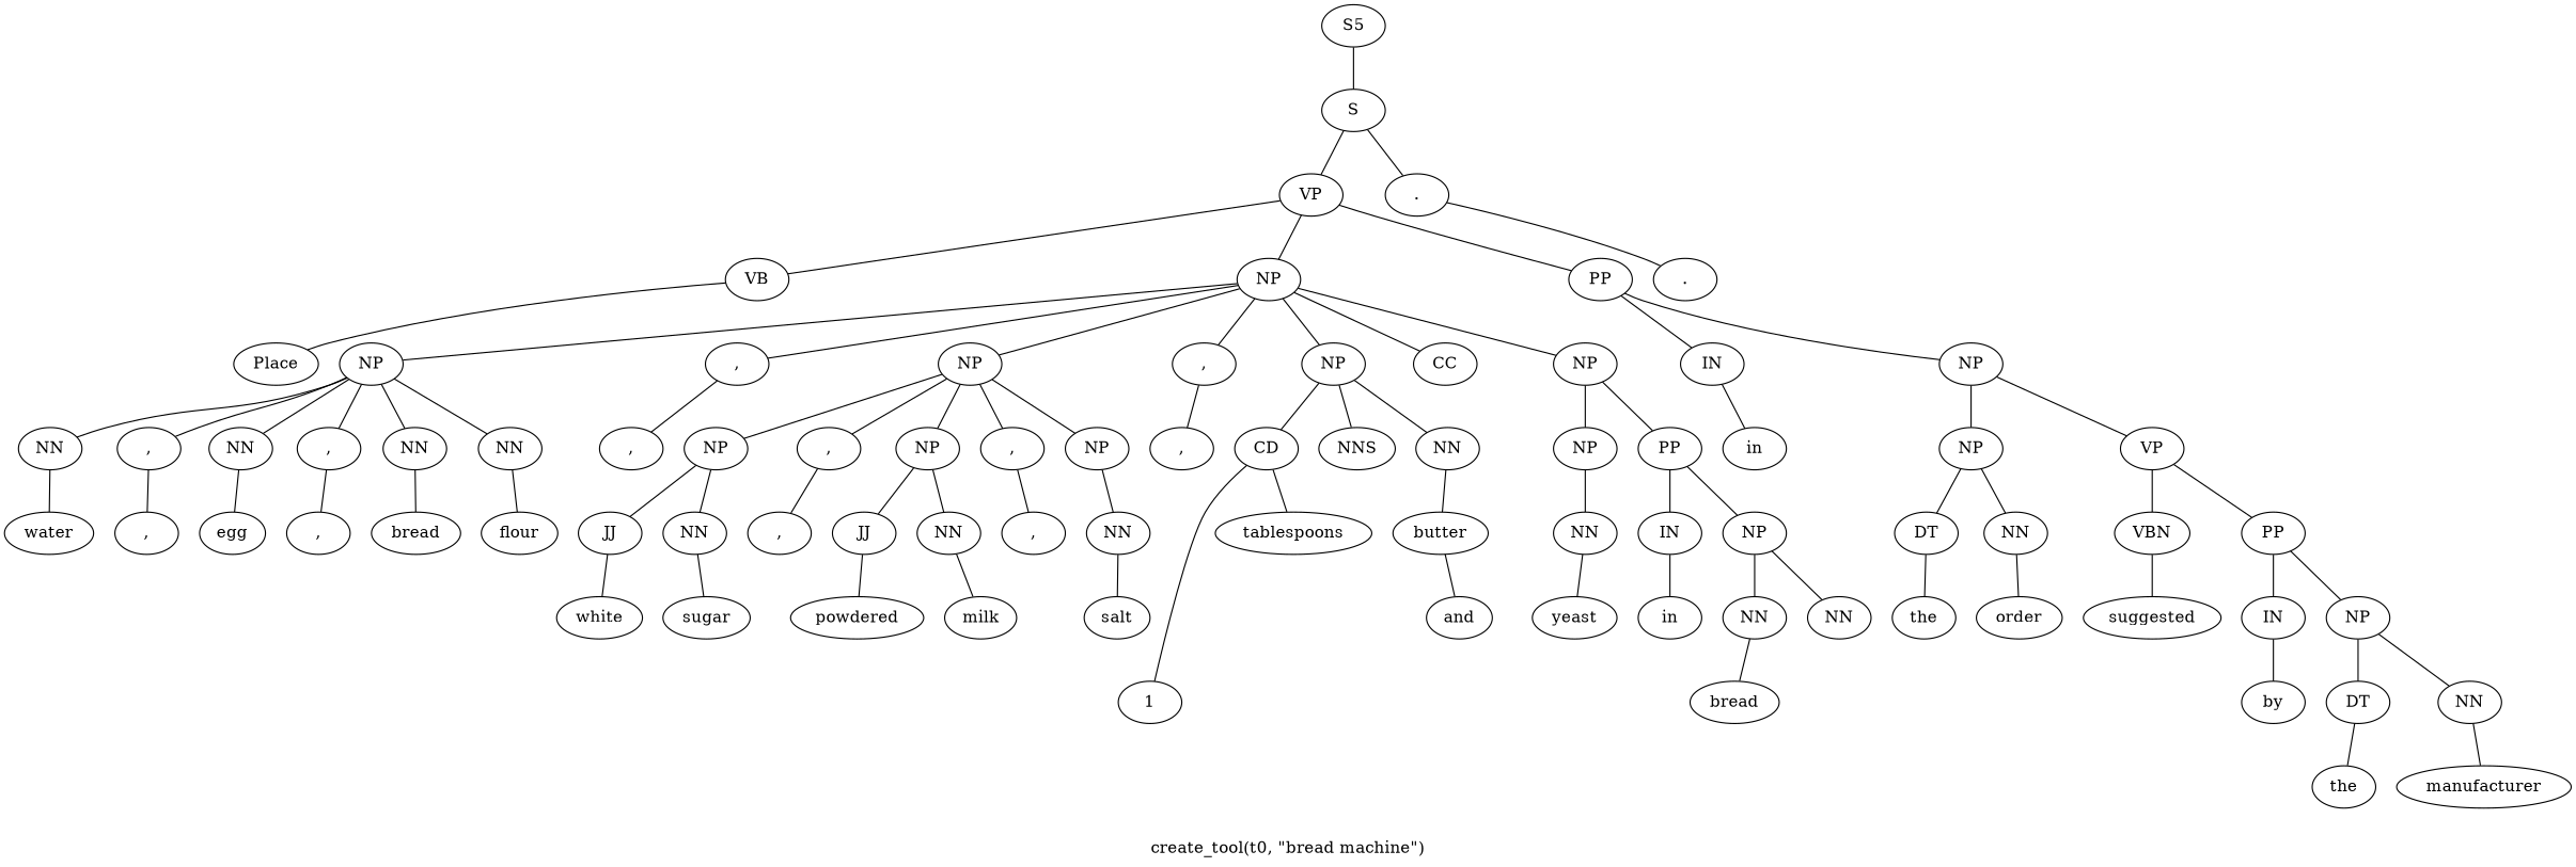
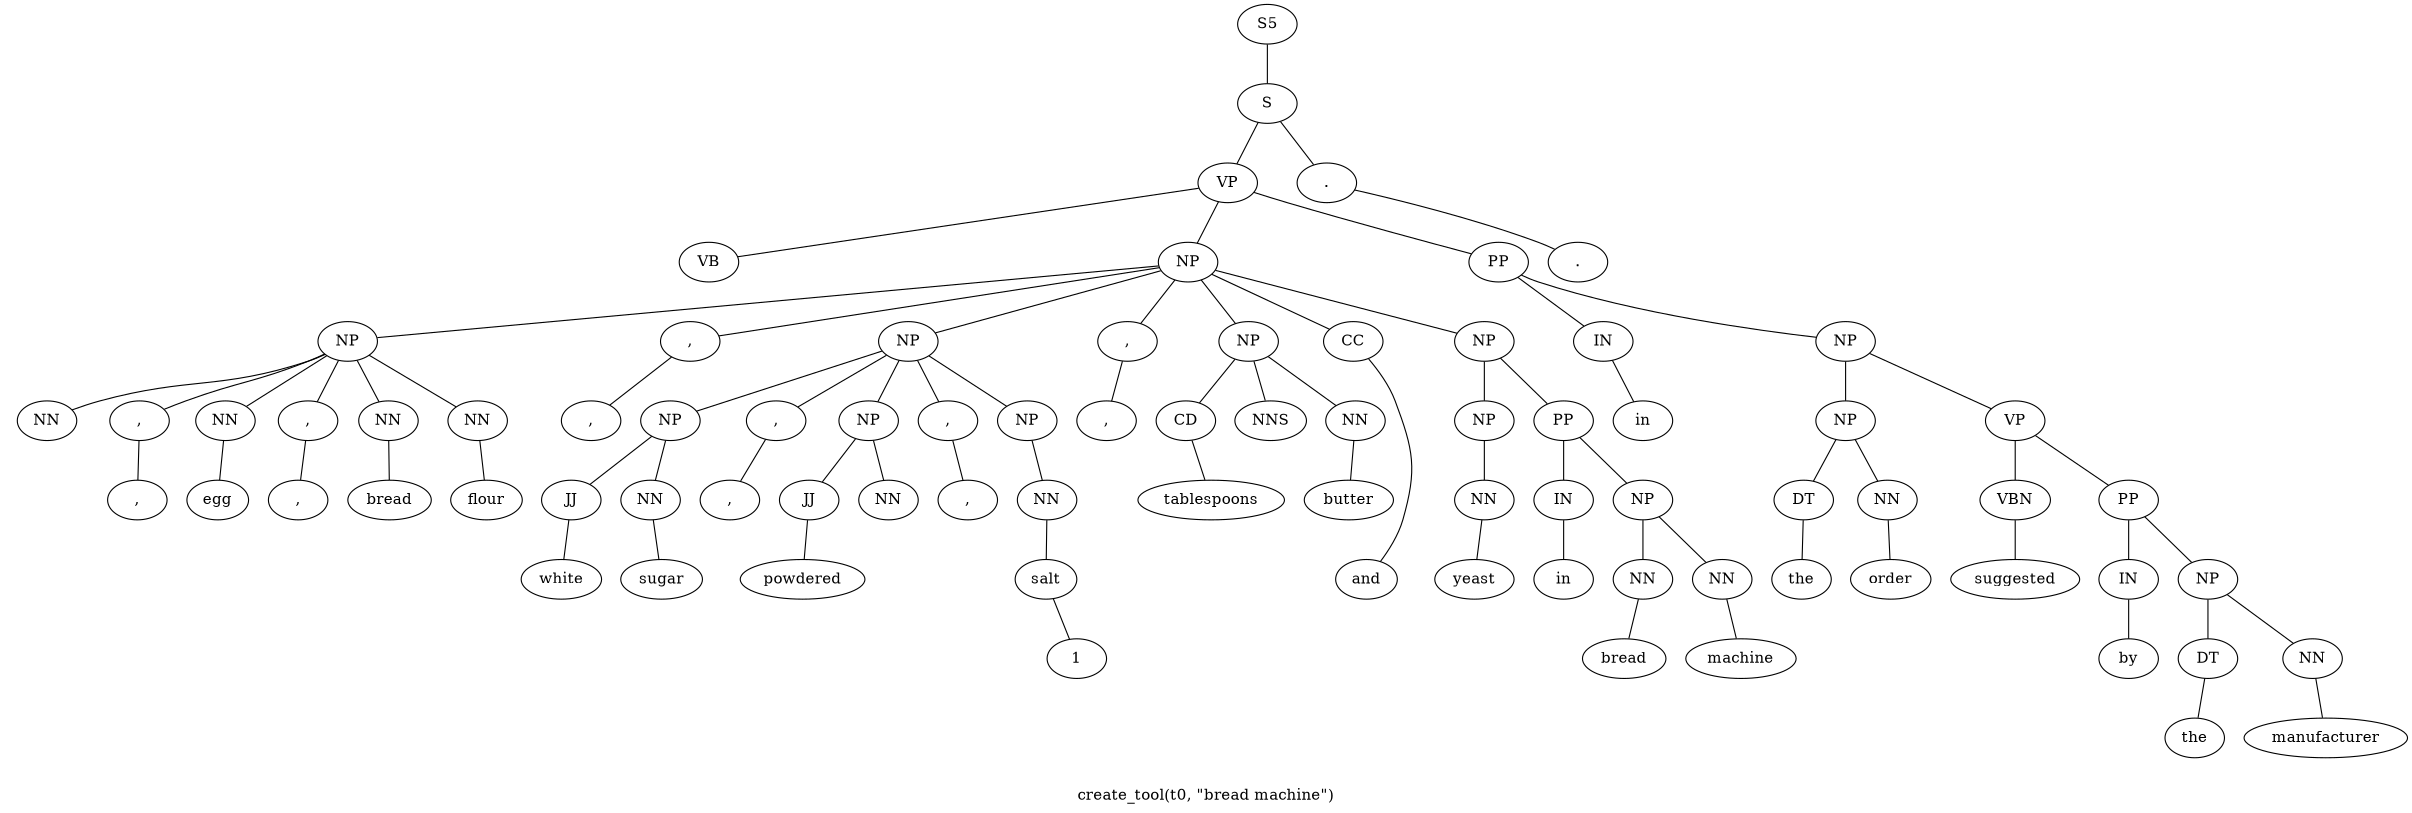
  graph {
    label="create_tool(t0, \"bread machine\")"
    n1 [label=S5]
    n2 [label=S]
    n3 [label=VP]
    n4 [label="."]
    n5 [label=VB]
    n6 [label=NP]
    n7 [label=PP]
    n8 [label="."]
-   n9 [label=Place]
    n10 [label=NP]
    n11 [label=","]
    n12 [label=NP]
    n13 [label=","]
    n14 [label=NP]
    n15 [label=CC]
    n16 [label=NP]
    n17 [label=IN]
    n18 [label=NP]
    n19 [label=NN]
    n20 [label=","]
    n21 [label=NN]
    n22 [label=","]
    n23 [label=NN]
    n24 [label=NN]
    n25 [label=","]
    n26 [label=NP]
    n27 [label=","]
    n28 [label=NP]
    n29 [label=","]
    n30 [label=NP]
    n31 [label=","]
    n32 [label=CD]
    n33 [label=NNS]
    n34 [label=NN]
    n35 [label=and]
    n36 [label=NP]
    n37 [label=PP]
-   n38 [label=water]
    n39 [label=","]
    n40 [label=egg]
    n41 [label=","]
    n42 [label=bread]
    n43 [label=flour]
    n44 [label=JJ]
    n45 [label=NN]
    n46 [label=","]
    n47 [label=JJ]
    n48 [label=NN]
    n49 [label=","]
    n50 [label=NN]
    n51 [label=white]
    n52 [label=sugar]
    n53 [label=powdered]
-   n54 [label=milk]
    n55 [label=salt]
    n56 [label=1]
    n57 [label=tablespoons]
    n58 [label=butter]
    n59 [label=NN]
    n60 [label=IN]
    n61 [label=NP]
    n62 [label=yeast]
    n63 [label=in]
    n64 [label=NN]
    n65 [label=NN]
    n66 [label=bread]
+   n67 [label=machine]
    n68 [label=in]
    n69 [label=NP]
    n70 [label=VP]
    n71 [label=DT]
    n72 [label=NN]
    n73 [label=VBN]
    n74 [label=PP]
    n75 [label=the]
    n76 [label=order]
    n77 [label=suggested]
    n78 [label=IN]
    n79 [label=NP]
    n80 [label=by]
    n81 [label=DT]
    n82 [label=NN]
    n83 [label=the]
    n84 [label=manufacturer]
    n1 -- n2
    n2 -- n3
    n2 -- n4
    n3 -- n5
    n3 -- n6
    n3 -- n7
    n4 -- n8
-   n5 -- n9
    n6 -- n10
    n6 -- n11
    n6 -- n12
    n6 -- n13
    n6 -- n14
    n6 -- n15
    n6 -- n16
    n7 -- n17
    n7 -- n18
    n10 -- n19
    n10 -- n20
    n10 -- n21
    n10 -- n22
    n10 -- n23
    n10 -- n24
    n11 -- n25
    n12 -- n26
    n12 -- n27
    n12 -- n28
    n12 -- n29
    n12 -- n30
    n13 -- n31
    n14 -- n32
    n14 -- n33
    n14 -- n34
-   n58 -- n35
+   n15 -- n35
    n16 -- n36
    n16 -- n37
    n17 -- n68
    n18 -- n69
    n18 -- n70
-   n19 -- n38
    n20 -- n39
    n21 -- n40
    n22 -- n41
    n23 -- n42
    n24 -- n43
    n26 -- n44
    n26 -- n45
    n27 -- n46
    n28 -- n47
    n28 -- n48
    n29 -- n49
    n30 -- n50
-   n32 -- n56
+   n55 -- n56
    n32 -- n57
    n34 -- n58
    n36 -- n59
    n37 -- n60
    n37 -- n61
    n44 -- n51
    n45 -- n52
    n47 -- n53
-   n48 -- n54
    n50 -- n55
    n59 -- n62
    n60 -- n63
    n61 -- n64
    n61 -- n65
    n64 -- n66
+   n65 -- n67
    n69 -- n71
    n69 -- n72
    n70 -- n73
    n70 -- n74
    n71 -- n75
    n72 -- n76
    n73 -- n77
    n74 -- n78
    n74 -- n79
    n78 -- n80
    n79 -- n81
    n79 -- n82
    n81 -- n83
    n82 -- n84
  }
